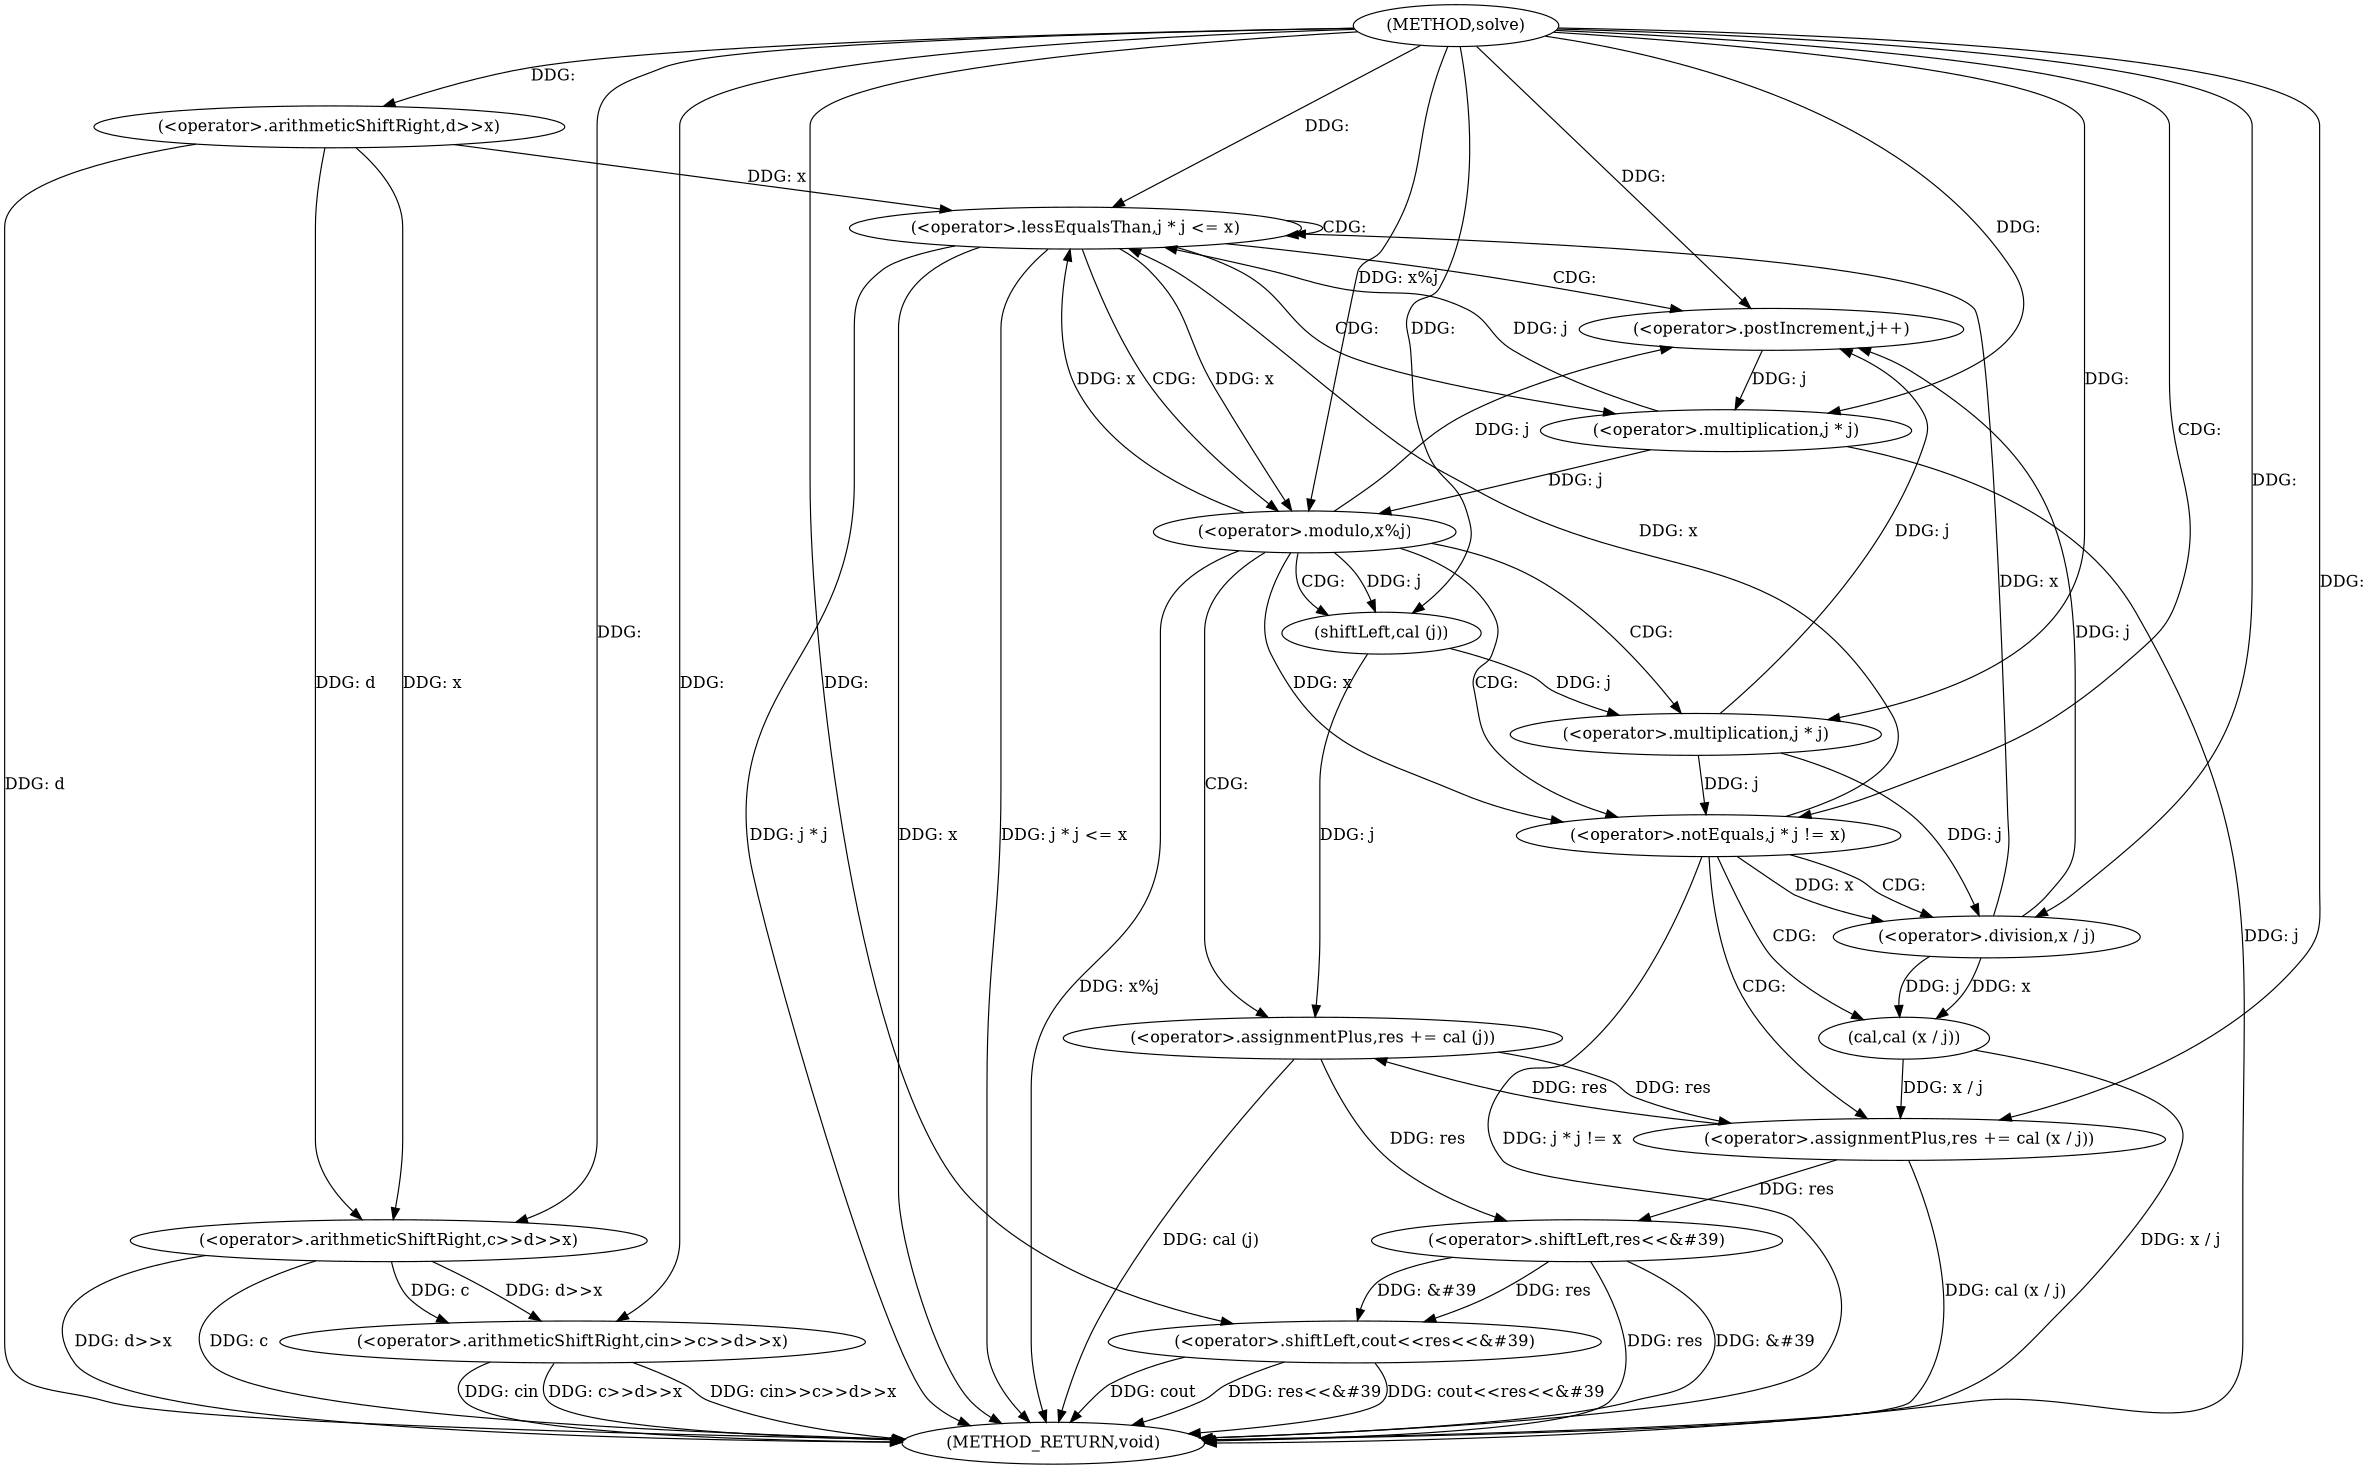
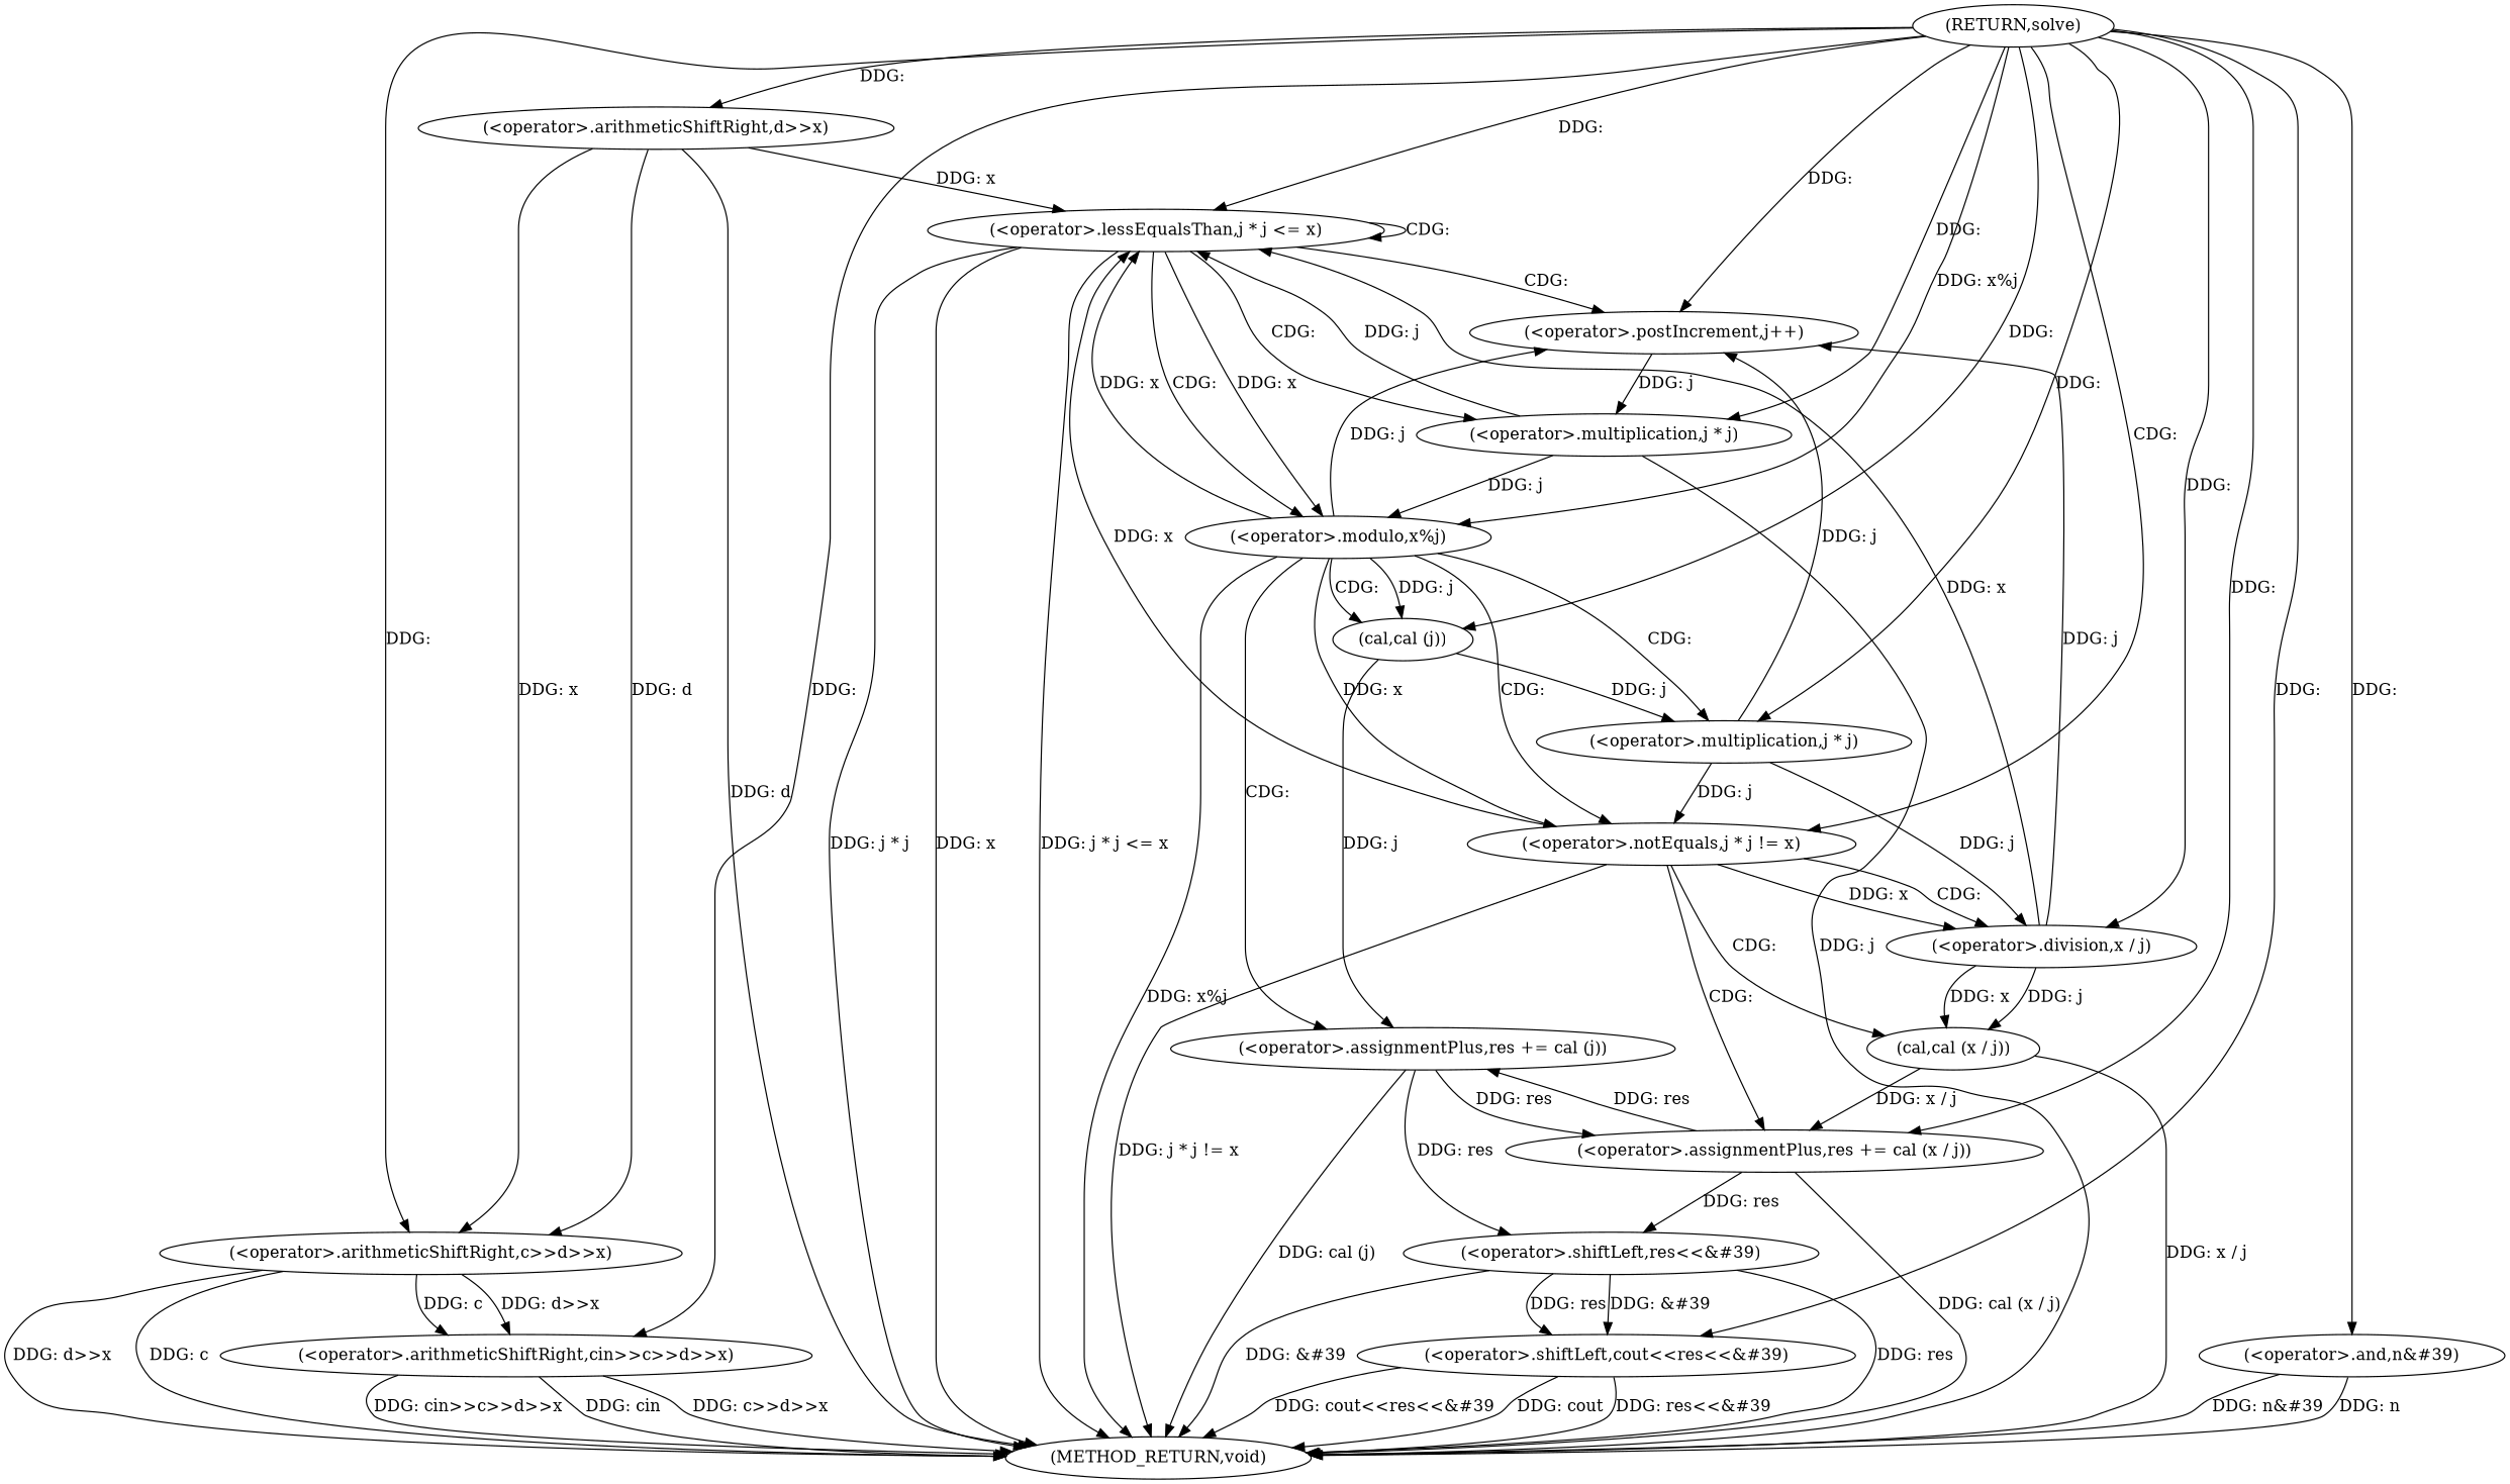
  digraph {
-   n1 [label="(METHOD,solve)"]
+   n1 [label="(RETURN,solve)"]
    n2 [label="(<operator>.arithmeticShiftRight,cin>>c>>d>>x)"]
    n3 [label="(<operator>.shiftLeft,cout<<res<<&#39)"]
+   n4 [label="(<operator>.and,n&#39)"]
    n5 [label="(<operator>.lessEqualsThan,j * j <= x)"]
    n6 [label="(<operator>.postIncrement,j++)"]
    n7 [label="(<operator>.arithmeticShiftRight,c>>d>>x)"]
    n8 [label="(<operator>.arithmeticShiftRight,d>>x)"]
    n9 [label="(<operator>.multiplication,j * j)"]
    n10 [label="(<operator>.modulo,x%j)"]
    n11 [label="(<operator>.notEquals,j * j != x)"]
-   n12 [label="(shiftLeft,cal (j))"]
+   n12 [label="(cal,cal (j))"]
    n13 [label="(<operator>.assignmentPlus,res += cal (x / j))"]
    n14 [label="(<operator>.multiplication,j * j)"]
    n15 [label="(<operator>.division,x / j)"]
    n16 [label="(METHOD_RETURN,void)"]
    n17 [label="(<operator>.assignmentPlus,res += cal (j))"]
    n18 [label="(<operator>.shiftLeft,res<<&#39)"]
    n19 [label="(cal,cal (x / j))"]
    n1 -> n2 [label="DDG: "]
    n1 -> n3 [label="DDG: "]
+   n1 -> n4 [label="DDG: "]
    n1 -> n5 [label="DDG: "]
    n1 -> n6 [label="DDG: "]
    n1 -> n7 [label="DDG: "]
    n1 -> n8 [label="DDG: "]
    n1 -> n9 [label="DDG: "]
    n1 -> n10 [label="DDG: x%j"]
    n1 -> n11 [label="CDG: "]
    n1 -> n12 [label="DDG: "]
    n1 -> n13 [label="DDG: "]
    n1 -> n14 [label="DDG: "]
    n1 -> n15 [label="DDG: "]
    n2 -> n16 [label="DDG: c>>d>>x"]
    n2 -> n16 [label="DDG: cin>>c>>d>>x"]
    n2 -> n16 [label="DDG: cin"]
    n3 -> n16 [label="DDG: res<<&#39"]
    n3 -> n16 [label="DDG: cout<<res<<&#39"]
    n3 -> n16 [label="DDG: cout"]
+   n4 -> n16 [label="DDG: n&#39"]
+   n4 -> n16 [label="DDG: n"]
    n5 -> n5 [label="CDG: "]
    n5 -> n6 [label="CDG: "]
    n5 -> n9 [label="CDG: "]
    n5 -> n10 [label="DDG: x"]
    n5 -> n10 [label="CDG: "]
    n5 -> n16 [label="DDG: j * j"]
    n5 -> n16 [label="DDG: x"]
    n5 -> n16 [label="DDG: j * j <= x"]
    n6 -> n9 [label="DDG: j"]
    n7 -> n2 [label="DDG: d>>x"]
    n7 -> n2 [label="DDG: c"]
    n7 -> n16 [label="DDG: d>>x"]
    n7 -> n16 [label="DDG: c"]
    n8 -> n5 [label="DDG: x"]
    n8 -> n7 [label="DDG: d"]
    n8 -> n7 [label="DDG: x"]
    n8 -> n16 [label="DDG: d"]
    n9 -> n5 [label="DDG: j"]
    n9 -> n10 [label="DDG: j"]
    n9 -> n16 [label="DDG: j"]
    n10 -> n5 [label="DDG: x"]
    n10 -> n6 [label="DDG: j"]
    n10 -> n11 [label="DDG: x"]
    n10 -> n11 [label="CDG: "]
    n10 -> n12 [label="DDG: j"]
    n10 -> n12 [label="CDG: "]
    n10 -> n14 [label="CDG: "]
    n10 -> n16 [label="DDG: x%j"]
    n10 -> n17 [label="CDG: "]
    n11 -> n5 [label="DDG: x"]
    n11 -> n13 [label="CDG: "]
    n11 -> n15 [label="DDG: x"]
    n11 -> n15 [label="CDG: "]
    n11 -> n16 [label="DDG: j * j != x"]
    n11 -> n19 [label="CDG: "]
    n12 -> n14 [label="DDG: j"]
    n12 -> n17 [label="DDG: j"]
    n13 -> n16 [label="DDG: cal (x / j)"]
    n13 -> n17 [label="DDG: res"]
    n13 -> n18 [label="DDG: res"]
    n14 -> n6 [label="DDG: j"]
    n14 -> n11 [label="DDG: j"]
    n14 -> n15 [label="DDG: j"]
    n15 -> n5 [label="DDG: x"]
    n15 -> n6 [label="DDG: j"]
    n15 -> n19 [label="DDG: j"]
    n15 -> n19 [label="DDG: x"]
    n17 -> n13 [label="DDG: res"]
    n17 -> n16 [label="DDG: cal (j)"]
    n17 -> n18 [label="DDG: res"]
    n18 -> n3 [label="DDG: res"]
    n18 -> n3 [label="DDG: &#39"]
    n18 -> n16 [label="DDG: res"]
    n18 -> n16 [label="DDG: &#39"]
    n19 -> n13 [label="DDG: x / j"]
    n19 -> n16 [label="DDG: x / j"]
  }
